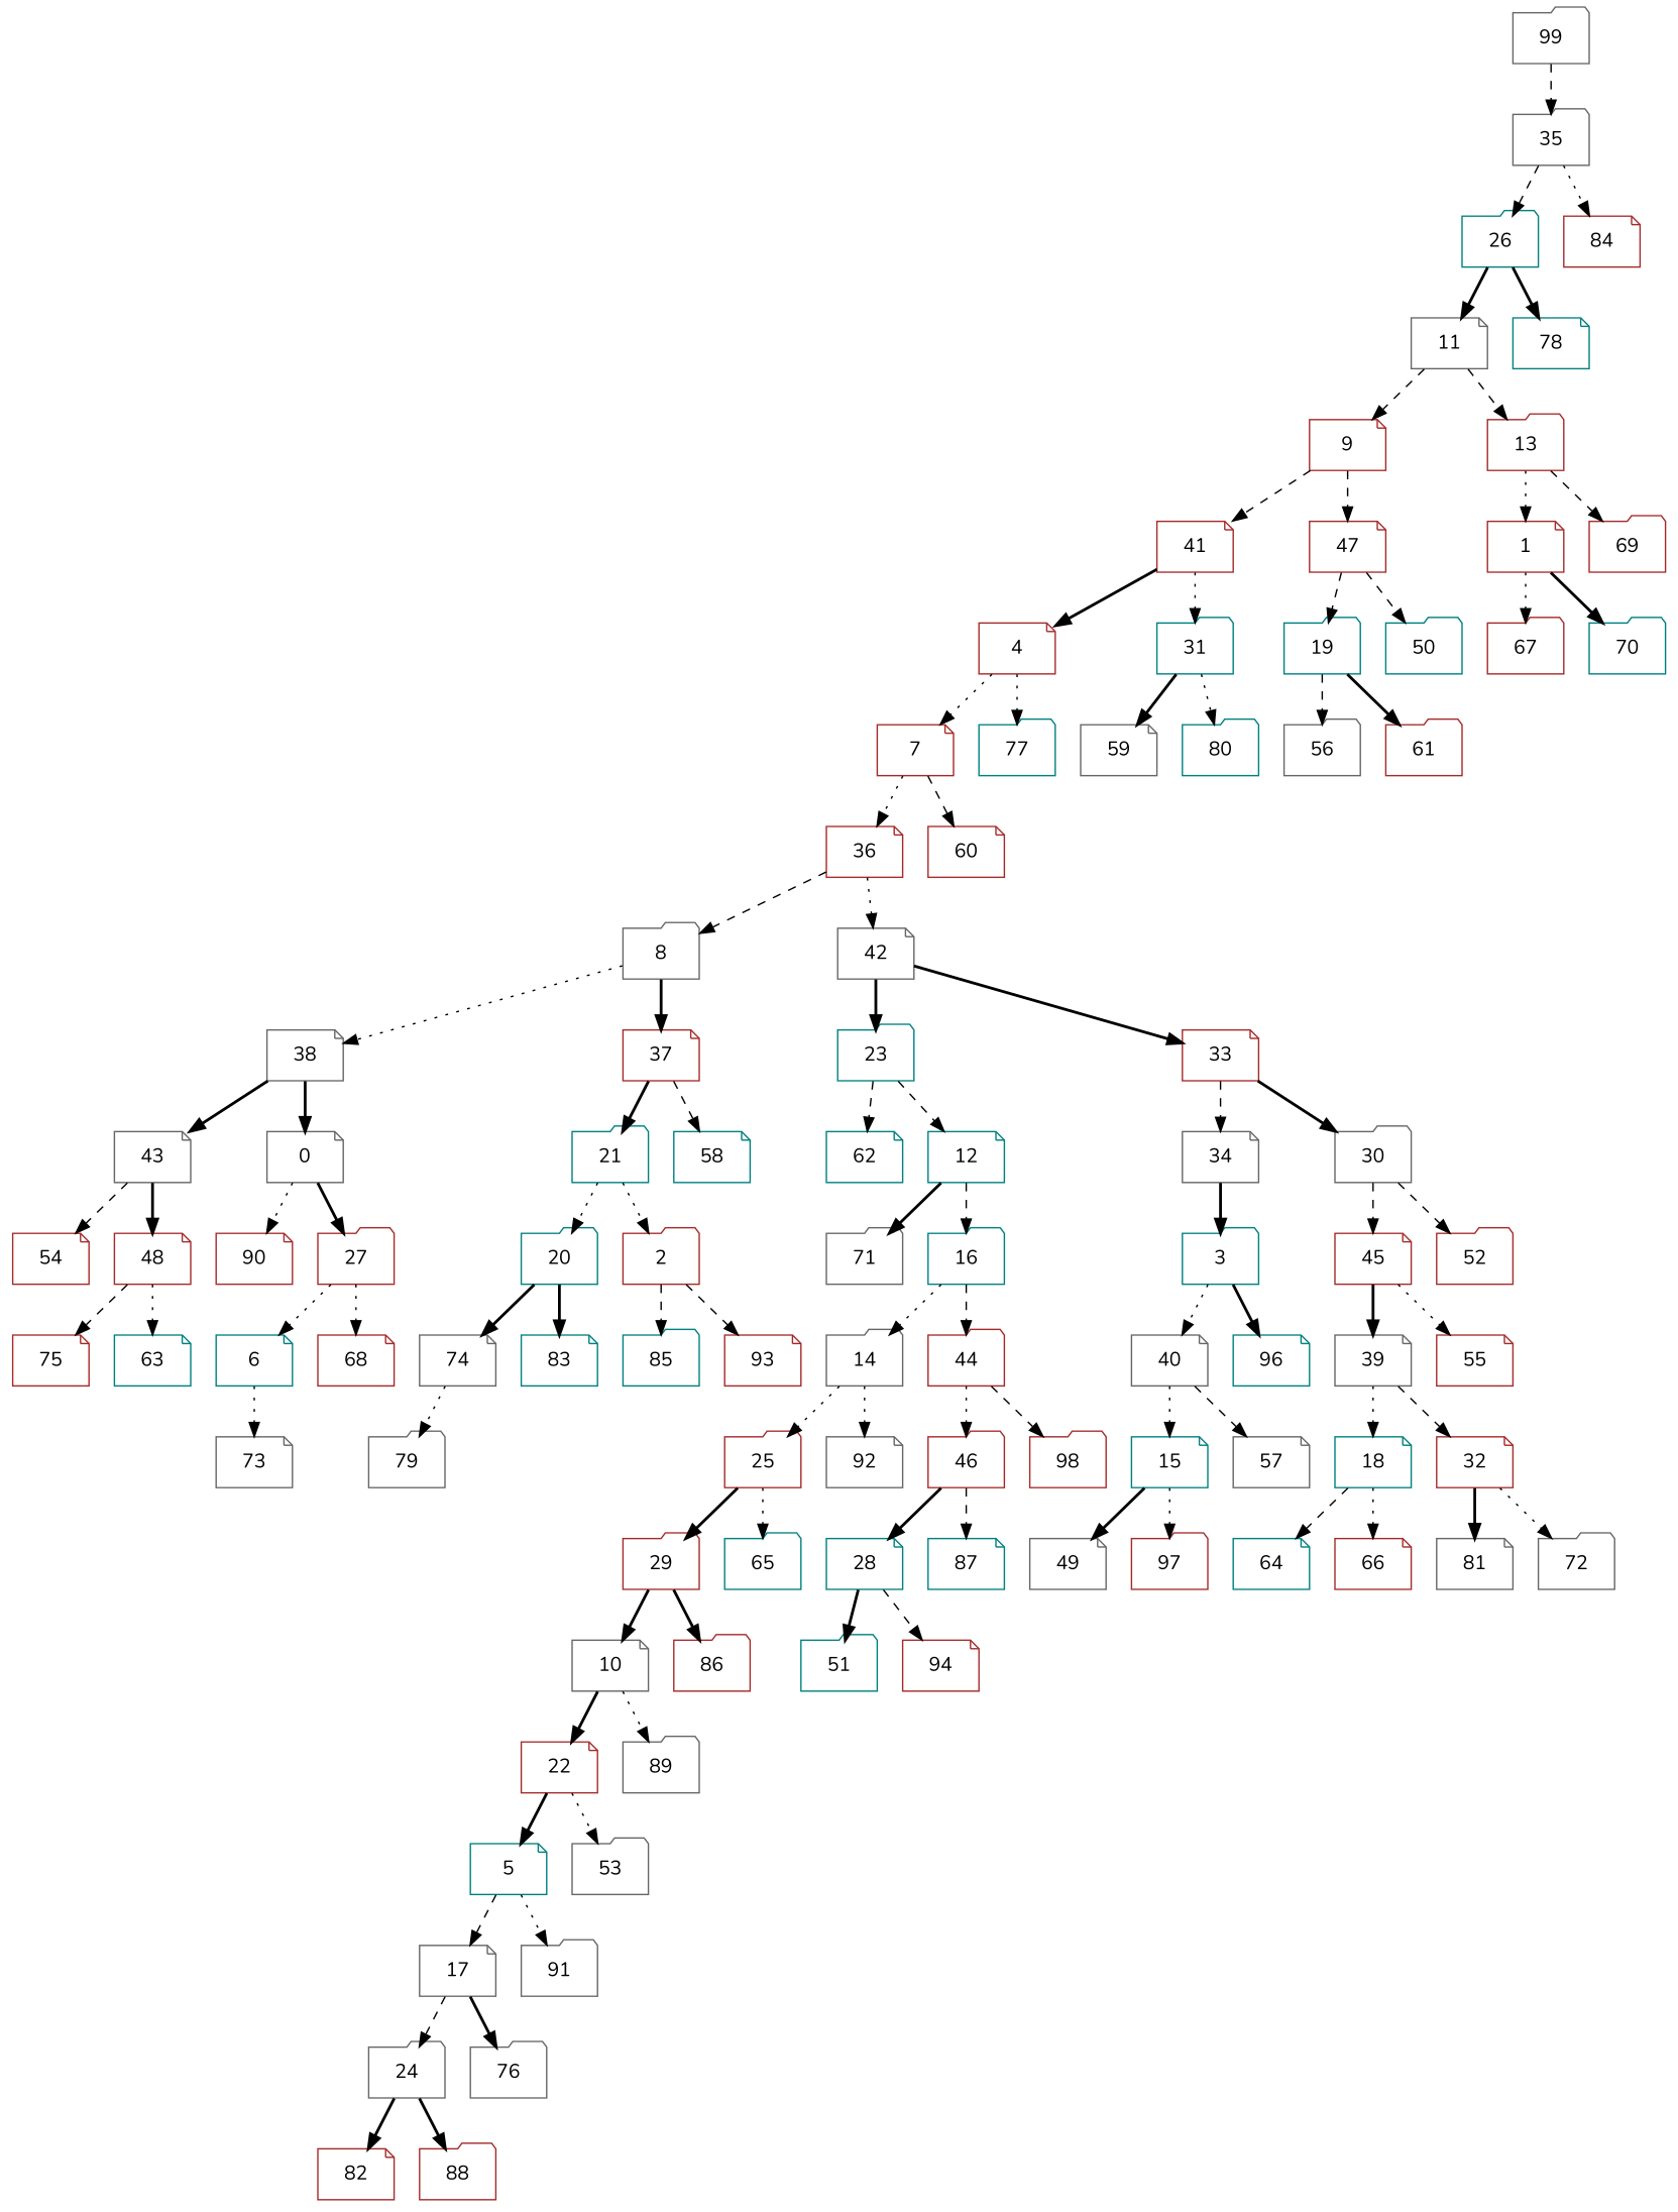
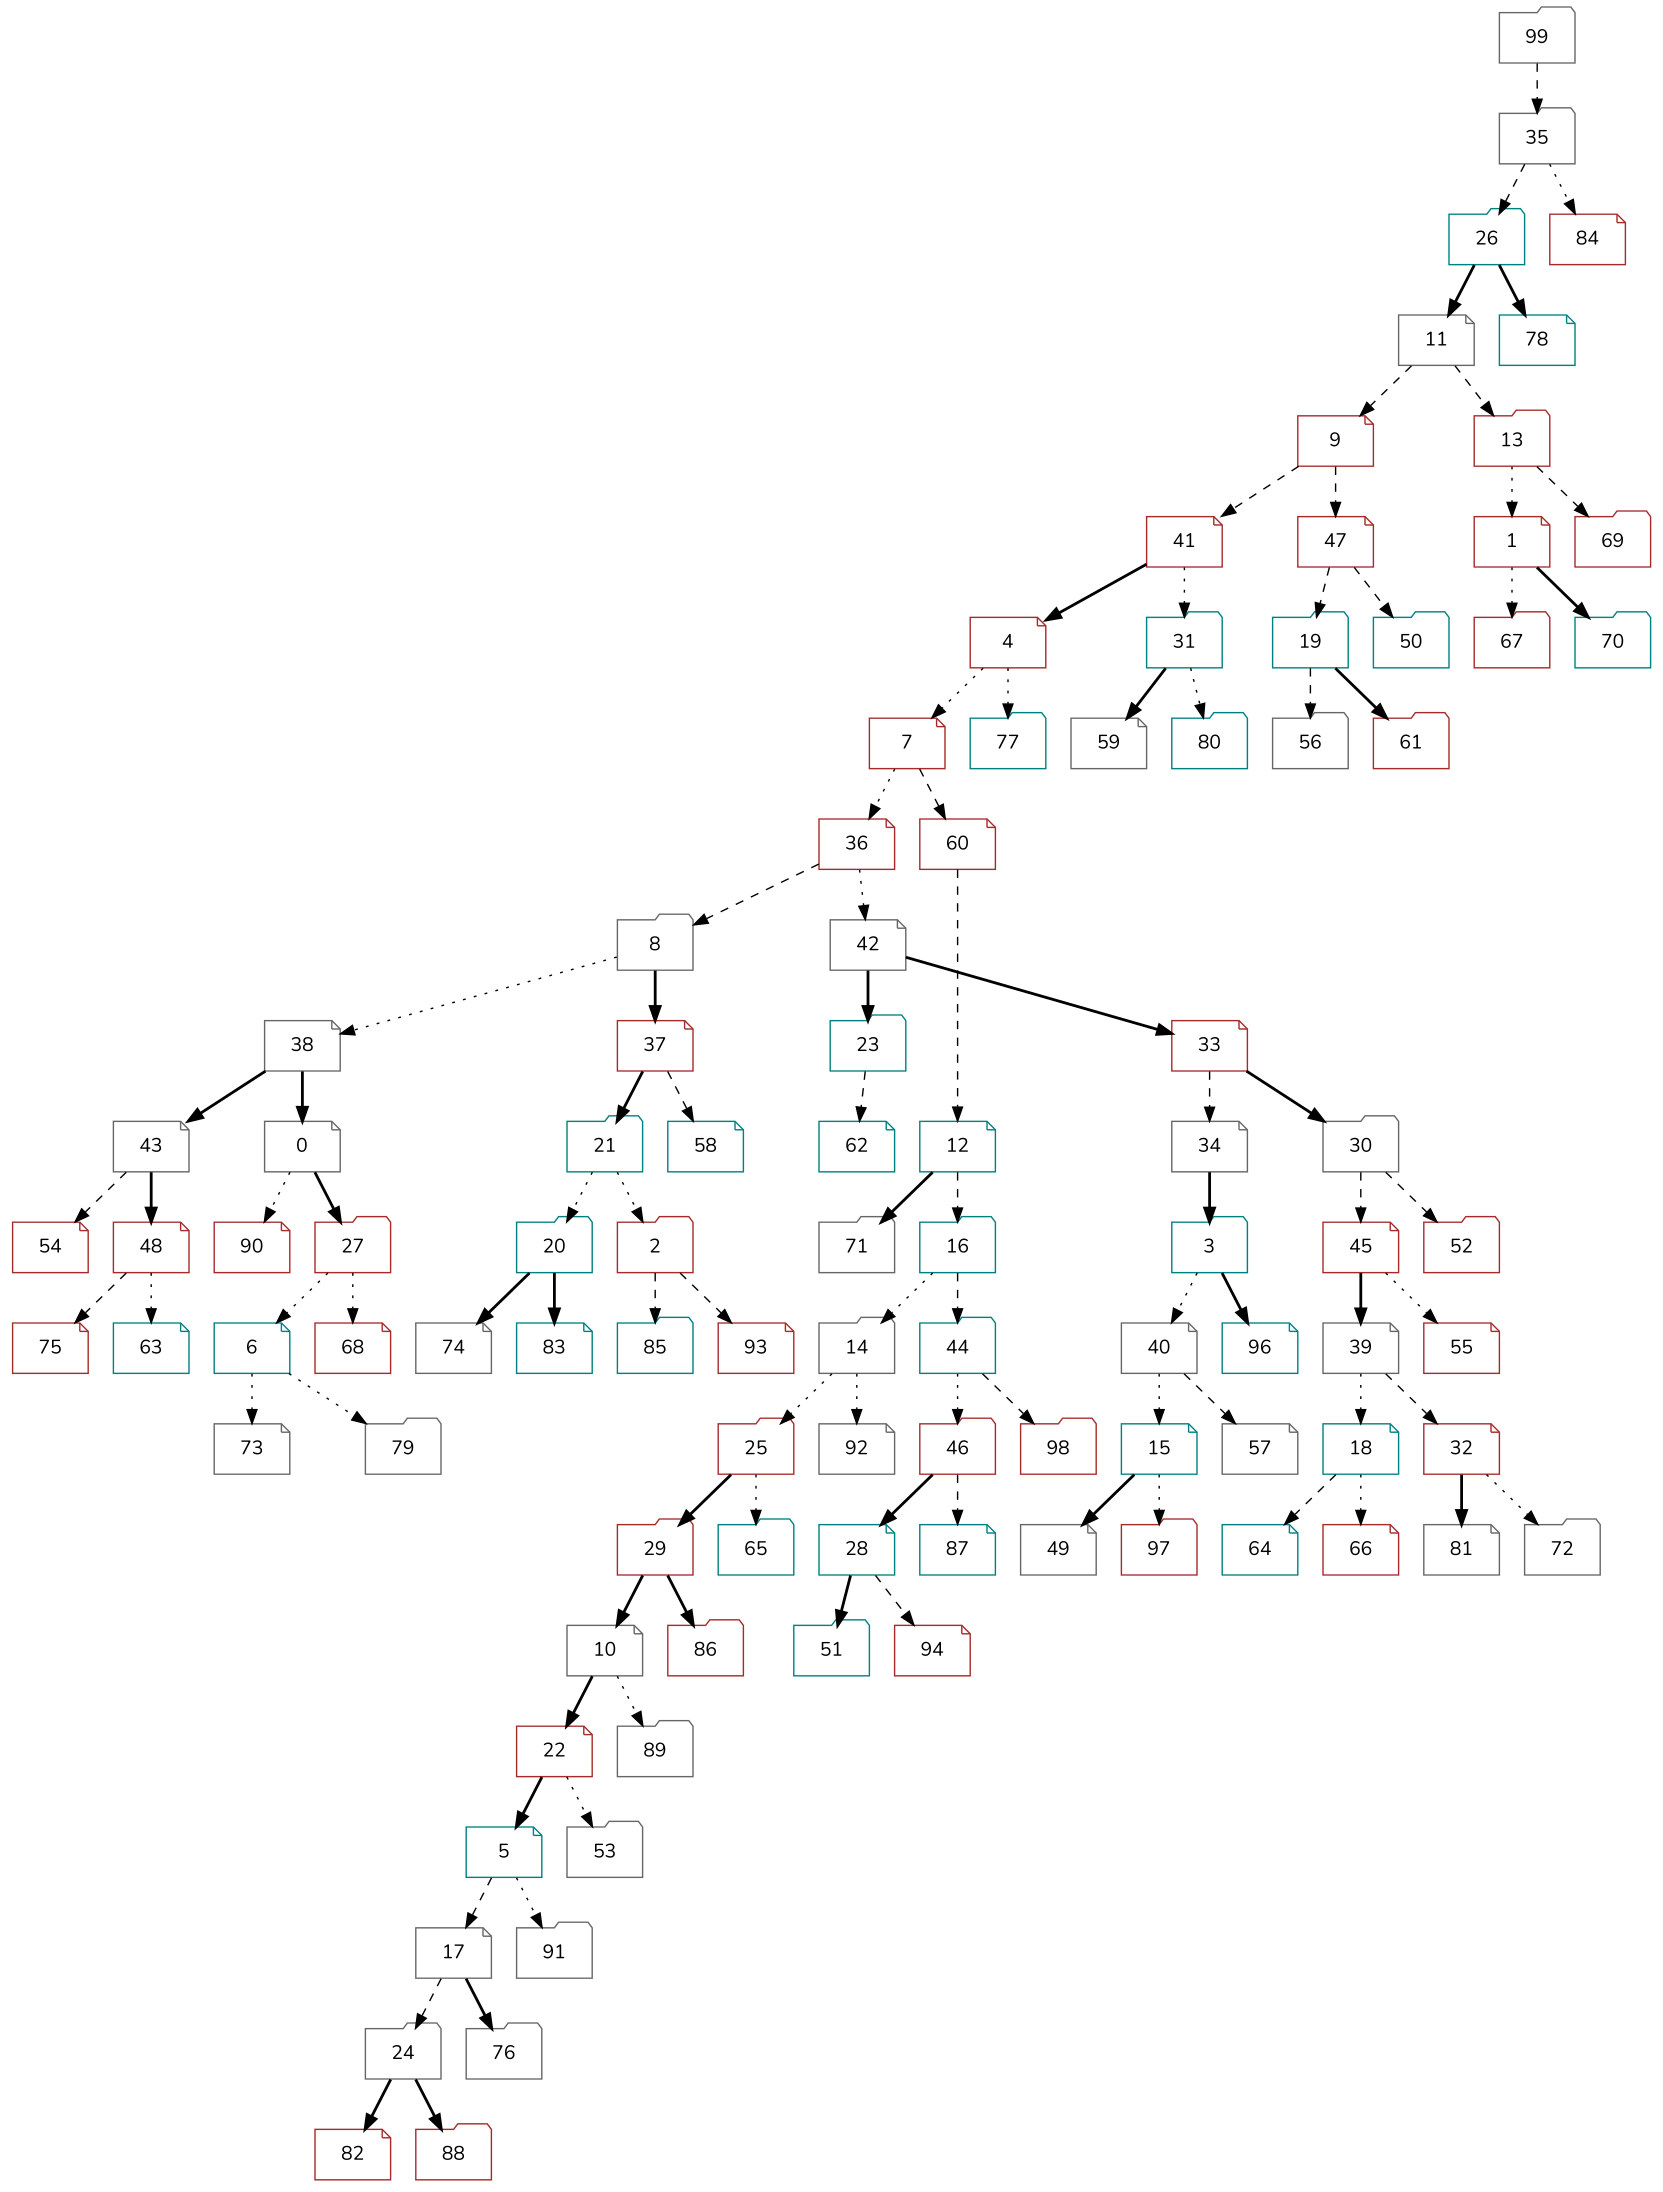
  digraph {
    fontname=Nunito
    node [color=brown fontname=Nunito shape=note]
    edge [fontname=Nunito style=bold]
    n1 [color=gray40 label=0]
    n2 [label=27 shape=folder]
    n3 [label=90]
    n4 [color=teal label=6]
    n5 [label=68]
    n6 [label=1]
    n7 [label=67 shape=folder]
    n8 [color=teal label=70 shape=folder]
    n9 [label=2 shape=folder]
    n10 [color=teal label=85 shape=folder]
    n11 [label=93]
    n12 [color=teal label=3 shape=folder]
    n13 [color=gray40 label=40]
    n14 [color=teal label=96]
    n15 [color=teal label=15]
    n16 [color=gray40 label=57]
    n17 [label=4]
    n18 [label=7]
    n19 [color=teal label=77 shape=folder]
    n20 [label=36]
    n21 [label=60]
    n22 [color=teal label=5]
    n23 [color=gray40 label=17]
    n24 [color=gray40 label=91 shape=folder]
    n25 [color=gray40 label=24 shape=folder]
    n26 [color=gray40 label=76 shape=folder]
    n27 [color=gray40 label=79 shape=folder]
    n28 [color=gray40 label=73]
    n29 [color=gray40 label=8 shape=folder]
    n30 [color=gray40 label=42]
    n31 [label=37]
    n32 [color=gray40 label=38]
    n33 [color=teal label=21 shape=folder]
    n34 [color=teal label=58]
    n35 [color=gray40 label=43]
    n36 [label=9]
    n37 [label=41]
    n38 [label=47]
    n39 [color=teal label=31 shape=folder]
    n40 [color=teal label=19 shape=folder]
    n41 [color=teal label=50 shape=folder]
    n42 [color=gray40 label=10]
    n43 [label=22]
    n44 [color=gray40 label=89 shape=folder]
    n45 [color=gray40 label=53 shape=folder]
    n46 [color=gray40 label=11]
    n47 [label=13 shape=folder]
    n48 [label=69 shape=folder]
    n49 [color=teal label=12]
    n50 [color=teal label=16 shape=folder]
    n51 [color=gray40 label=71 shape=folder]
    n52 [color=gray40 label=14 shape=folder]
-   n53 [label=44 shape=folder]
+   n53 [color=teal label=44 shape=folder]
    n54 [label=25 shape=folder]
    n55 [color=gray40 label=92]
    n56 [label=29 shape=folder]
    n57 [color=teal label=65 shape=folder]
    n58 [color=gray40 label=49]
    n59 [label=97 shape=folder]
    n60 [label=46 shape=folder]
    n61 [label=98 shape=folder]
    n62 [label=82]
    n63 [label=88 shape=folder]
    n64 [color=teal label=18]
    n65 [color=teal label=64]
    n66 [label=66]
    n67 [color=gray40 label=56 shape=folder]
    n68 [label=61 shape=folder]
    n69 [color=teal label=20 shape=folder]
    n70 [color=teal label=83]
    n71 [color=gray40 label=74]
    n72 [color=teal label=23 shape=folder]
    n73 [color=teal label=62]
    n74 [label=86 shape=folder]
    n75 [color=teal label=26 shape=folder]
    n76 [color=teal label=78]
    n77 [color=teal label=28]
    n78 [color=teal label=51 shape=folder]
    n79 [label=94]
    n80 [color=gray40 label=30 shape=folder]
    n81 [label=45]
    n82 [label=52 shape=folder]
    n83 [color=gray40 label=39]
    n84 [label=55]
    n85 [color=gray40 label=59]
    n86 [color=teal label=80 shape=folder]
    n87 [label=32]
    n88 [color=gray40 label=81]
    n89 [color=gray40 label=72 shape=folder]
    n90 [label=33]
    n91 [color=gray40 label=34]
    n92 [color=gray40 label=35 shape=folder]
    n93 [label=84]
    n94 [label=48]
    n95 [label=54]
    n96 [label=75]
    n97 [color=teal label=63]
    n98 [color=teal label=87]
    n99 [color=gray40 label=99 shape=folder]
    n1 -> n2
    n1 -> n3 [style=dotted]
    n2 -> n4 [style=dotted]
    n2 -> n5 [style=dotted]
-   n71 -> n27 [style=dotted]
+   n4 -> n27 [style=dotted]
    n4 -> n28 [style=dotted]
    n6 -> n7 [style=dotted]
    n6 -> n8
    n9 -> n10 [style=dashed]
    n9 -> n11 [style=dashed]
    n12 -> n13 [style=dotted]
    n12 -> n14
    n13 -> n15 [style=dotted]
    n13 -> n16 [style=dashed]
    n15 -> n58
    n15 -> n59 [style=dotted]
    n17 -> n18 [style=dotted]
    n17 -> n19 [style=dotted]
    n18 -> n20 [style=dotted]
    n18 -> n21 [style=dashed]
    n20 -> n29 [style=dashed]
    n20 -> n30 [style=dotted]
    n22 -> n23 [style=dashed]
    n22 -> n24 [style=dotted]
    n23 -> n25 [style=dashed]
    n23 -> n26
    n25 -> n62
    n25 -> n63
    n29 -> n31
    n29 -> n32 [style=dotted]
    n30 -> n72
    n30 -> n90
    n31 -> n33
    n31 -> n34 [style=dashed]
    n32 -> n1
    n32 -> n35
    n33 -> n9 [style=dotted]
    n33 -> n69 [style=dotted]
    n35 -> n94
    n35 -> n95 [style=dashed]
    n36 -> n37 [style=dashed]
    n36 -> n38 [style=dashed]
    n37 -> n17
    n37 -> n39 [style=dotted]
    n38 -> n40 [style=dashed]
    n38 -> n41 [style=dashed]
    n39 -> n85
    n39 -> n86 [style=dotted]
    n40 -> n67 [style=dashed]
    n40 -> n68
    n42 -> n43
    n42 -> n44 [style=dotted]
    n43 -> n22
    n43 -> n45 [style=dotted]
    n46 -> n36 [style=dashed]
    n46 -> n47 [style=dashed]
    n47 -> n6 [style=dotted]
    n47 -> n48 [style=dashed]
    n49 -> n50 [style=dashed]
    n49 -> n51
    n50 -> n52 [style=dotted]
    n50 -> n53 [style=dashed]
    n52 -> n54 [style=dotted]
    n52 -> n55 [style=dotted]
    n53 -> n60 [style=dotted]
    n53 -> n61 [style=dashed]
    n54 -> n56
    n54 -> n57 [style=dotted]
    n56 -> n42
    n56 -> n74
    n60 -> n77
    n60 -> n98 [style=dashed]
    n64 -> n65 [style=dashed]
    n64 -> n66 [style=dotted]
    n69 -> n70
    n69 -> n71
-   n72 -> n49 [style=dashed]
+   n21 -> n49 [style=dashed]
    n72 -> n73 [style=dashed]
    n75 -> n46
    n75 -> n76
    n77 -> n78
    n77 -> n79 [style=dashed]
    n80 -> n81 [style=dashed]
    n80 -> n82 [style=dashed]
    n81 -> n83
    n81 -> n84 [style=dotted]
    n83 -> n64 [style=dotted]
    n83 -> n87 [style=dashed]
    n87 -> n88
    n87 -> n89 [style=dotted]
    n90 -> n80
    n90 -> n91 [style=dashed]
    n91 -> n12
    n92 -> n75 [style=dashed]
    n92 -> n93 [style=dotted]
    n94 -> n96 [style=dashed]
    n94 -> n97 [style=dotted]
    n99 -> n92 [style=dashed]
  }
